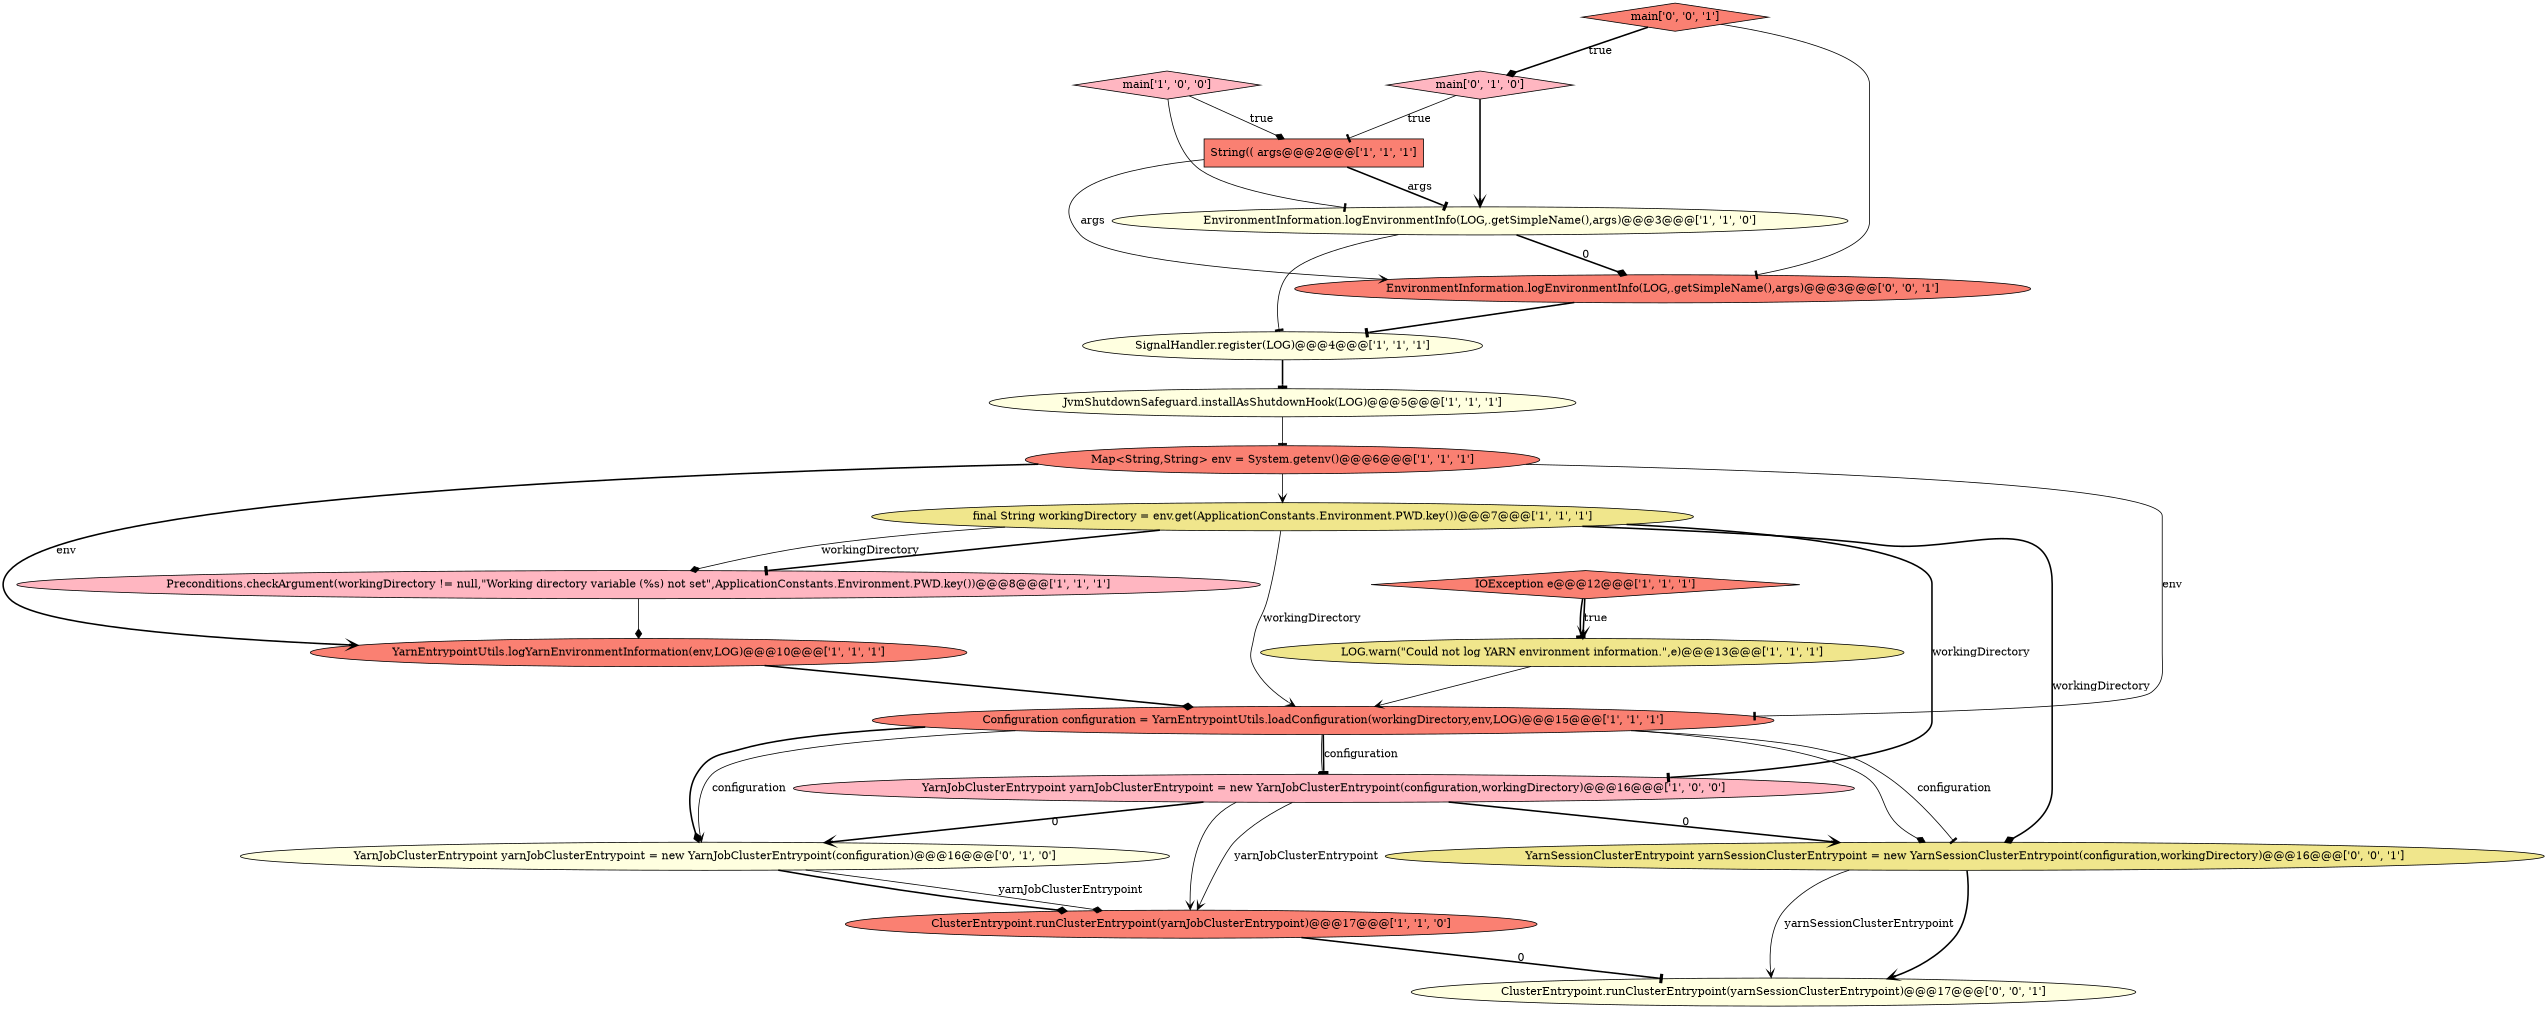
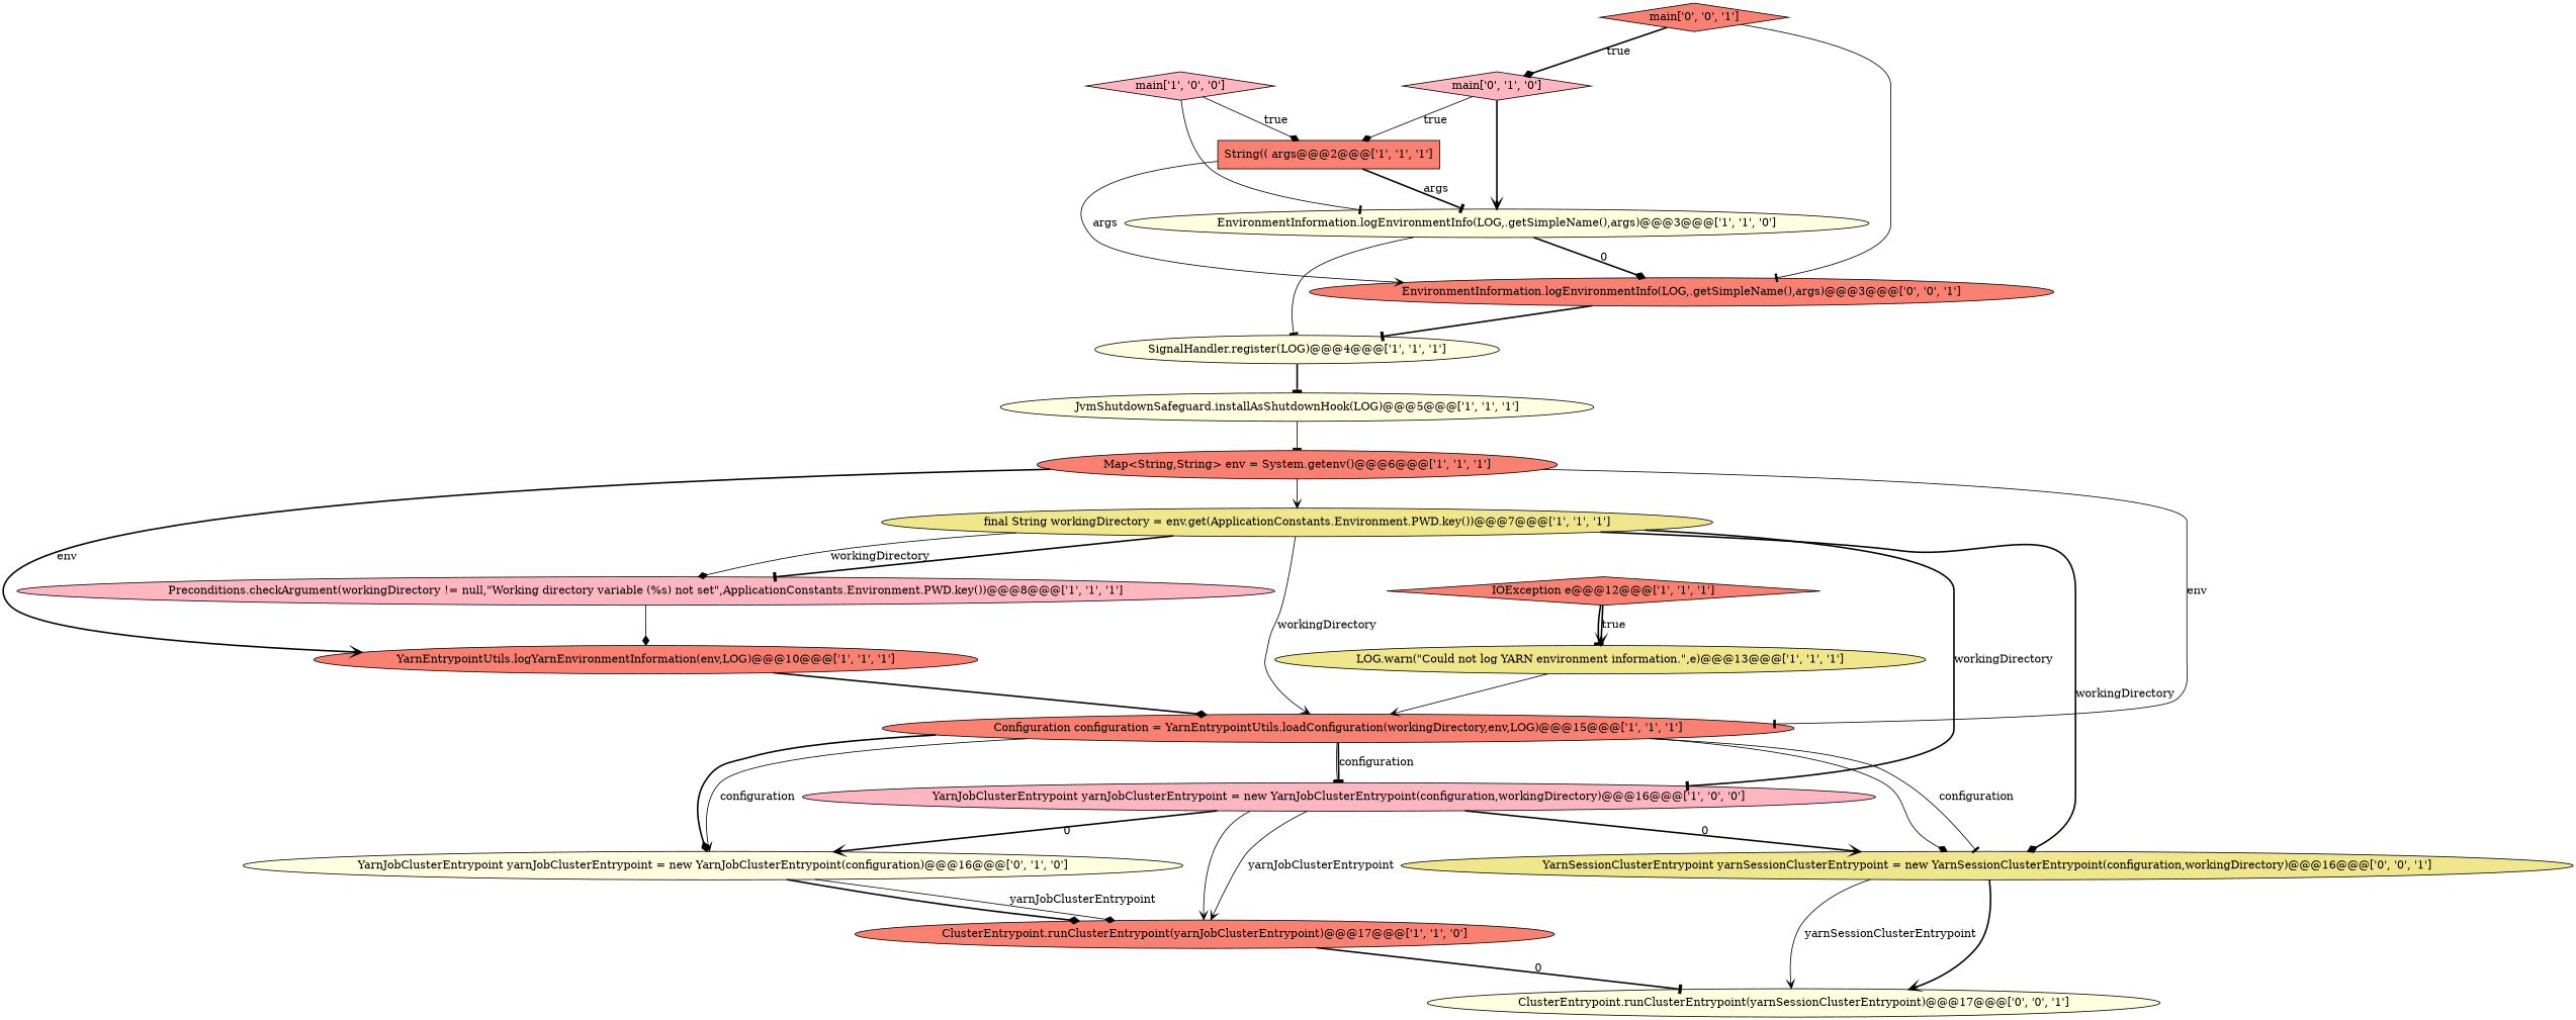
  digraph {
    node [fillcolor=salmon shape=ellipse style=filled]
    edge [arrowhead=tee style=solid]
    n1 [fillcolor=lightpink label="Preconditions.checkArgument(workingDirectory != null,\"Working directory variable (%s) not set\",ApplicationConstants.Environment.PWD.key())@@@8@@@['1', '1', '1']"]
    n2 [label="YarnEntrypointUtils.logYarnEnvironmentInformation(env,LOG)@@@10@@@['1', '1', '1']"]
    n3 [label="Configuration configuration = YarnEntrypointUtils.loadConfiguration(workingDirectory,env,LOG)@@@15@@@['1', '1', '1']"]
    n4 [fillcolor=khaki label="YarnSessionClusterEntrypoint yarnSessionClusterEntrypoint = new YarnSessionClusterEntrypoint(configuration,workingDirectory)@@@16@@@['0', '0', '1']"]
    n5 [fillcolor=lightyellow label="ClusterEntrypoint.runClusterEntrypoint(yarnSessionClusterEntrypoint)@@@17@@@['0', '0', '1']"]
    n6 [fillcolor=lightyellow label="EnvironmentInformation.logEnvironmentInfo(LOG,.getSimpleName(),args)@@@3@@@['1', '1', '0']"]
    n7 [fillcolor=lightyellow label="SignalHandler.register(LOG)@@@4@@@['1', '1', '1']"]
    n8 [label="EnvironmentInformation.logEnvironmentInfo(LOG,.getSimpleName(),args)@@@3@@@['0', '0', '1']"]
    n9 [fillcolor=lightyellow label="JvmShutdownSafeguard.installAsShutdownHook(LOG)@@@5@@@['1', '1', '1']"]
    n10 [fillcolor=khaki label="final String workingDirectory = env.get(ApplicationConstants.Environment.PWD.key())@@@7@@@['1', '1', '1']"]
    n11 [fillcolor=lightpink label="YarnJobClusterEntrypoint yarnJobClusterEntrypoint = new YarnJobClusterEntrypoint(configuration,workingDirectory)@@@16@@@['1', '0', '0']"]
    n12 [fillcolor=lightyellow label="YarnJobClusterEntrypoint yarnJobClusterEntrypoint = new YarnJobClusterEntrypoint(configuration)@@@16@@@['0', '1', '0']"]
    n13 [label="ClusterEntrypoint.runClusterEntrypoint(yarnJobClusterEntrypoint)@@@17@@@['1', '1', '0']"]
    n14 [label="Map<String,String> env = System.getenv()@@@6@@@['1', '1', '1']"]
    n15 [fillcolor=khaki label="LOG.warn(\"Could not log YARN environment information.\",e)@@@13@@@['1', '1', '1']"]
    n16 [label="String(( args@@@2@@@['1', '1', '1']" shape=box]
    n17 [fillcolor=lightpink label="main['0', '1', '0']" shape=diamond]
    n18 [fillcolor=lightpink label="main['1', '0', '0']" shape=diamond]
    n19 [label="IOException e@@@12@@@['1', '1', '1']" shape=diamond]
    n20 [label="main['0', '0', '1']" shape=diamond]
    n1 -> n2 [arrowhead=diamond]
    n2 -> n3 [arrowhead=diamond style=bold]
    n3 -> n4 [arrowhead=diamond]
    n3 -> n4 [label=configuration]
    n3 -> n11
    n3 -> n11 [label=configuration style=bold]
    n3 -> n12 [arrowhead=vee label=configuration]
    n3 -> n12 [arrowhead=diamond style=bold]
    n4 -> n5 [arrowhead=vee label=yarnSessionClusterEntrypoint]
    n4 -> n5 [arrowhead=vee style=bold]
    n6 -> n7
    n6 -> n8 [arrowhead=diamond label=0 style=bold]
    n7 -> n9 [style=bold]
    n8 -> n7 [style=bold]
    n9 -> n14
    n10 -> n1 [style=bold]
    n10 -> n1 [arrowhead=diamond label=workingDirectory]
    n10 -> n3 [arrowhead=vee label=workingDirectory]
    n10 -> n4 [arrowhead=diamond label=workingDirectory style=bold]
    n10 -> n11 [label=workingDirectory style=bold]
    n11 -> n4 [arrowhead=vee label=0 style=bold]
    n11 -> n12 [arrowhead=vee label=0 style=bold]
    n11 -> n13 [arrowhead=vee]
    n11 -> n13 [arrowhead=vee label=yarnJobClusterEntrypoint]
    n12 -> n13 [arrowhead=diamond style=bold]
    n12 -> n13 [arrowhead=diamond label=yarnJobClusterEntrypoint]
    n13 -> n5 [label=0 style=bold]
    n14 -> n2 [arrowhead=vee label=env style=bold]
    n14 -> n3 [label=env]
    n14 -> n10 [arrowhead=vee]
    n15 -> n3 [arrowhead=vee]
    n16 -> n6 [label=args style=bold]
    n16 -> n8 [arrowhead=vee label=args]
    n17 -> n6 [arrowhead=vee style=bold]
-   n17 -> n16 [label=true]
+   n17 -> n16 [arrowhead=diamond label=true]
    n18 -> n6
    n18 -> n16 [arrowhead=diamond label=true]
    n19 -> n15 [style=bold]
    n19 -> n15 [arrowhead=vee label=true style=bold]
    n20 -> n8
    n20 -> n17 [arrowhead=diamond label=true style=bold]
  }
